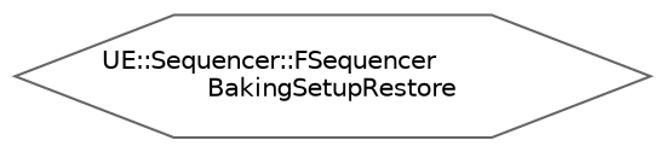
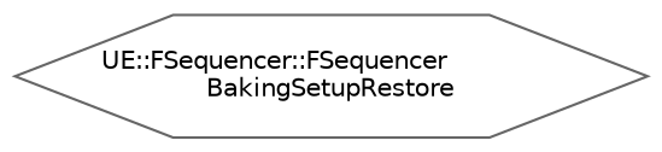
  digraph {
    rankdir=LR
-   n1 [color=grey40 fillcolor=white fontname=Helvetica fontsize=10 height=0.2 label="UE::Sequencer::FSequencer\lBakingSetupRestore" shape=hexagon style=filled width=0.4]
+   n1 [color=grey40 fillcolor=white fontname=Helvetica fontsize=10 height=0.2 label="UE::FSequencer::FSequencer\lBakingSetupRestore" shape=hexagon style=filled width=0.4]
  }
